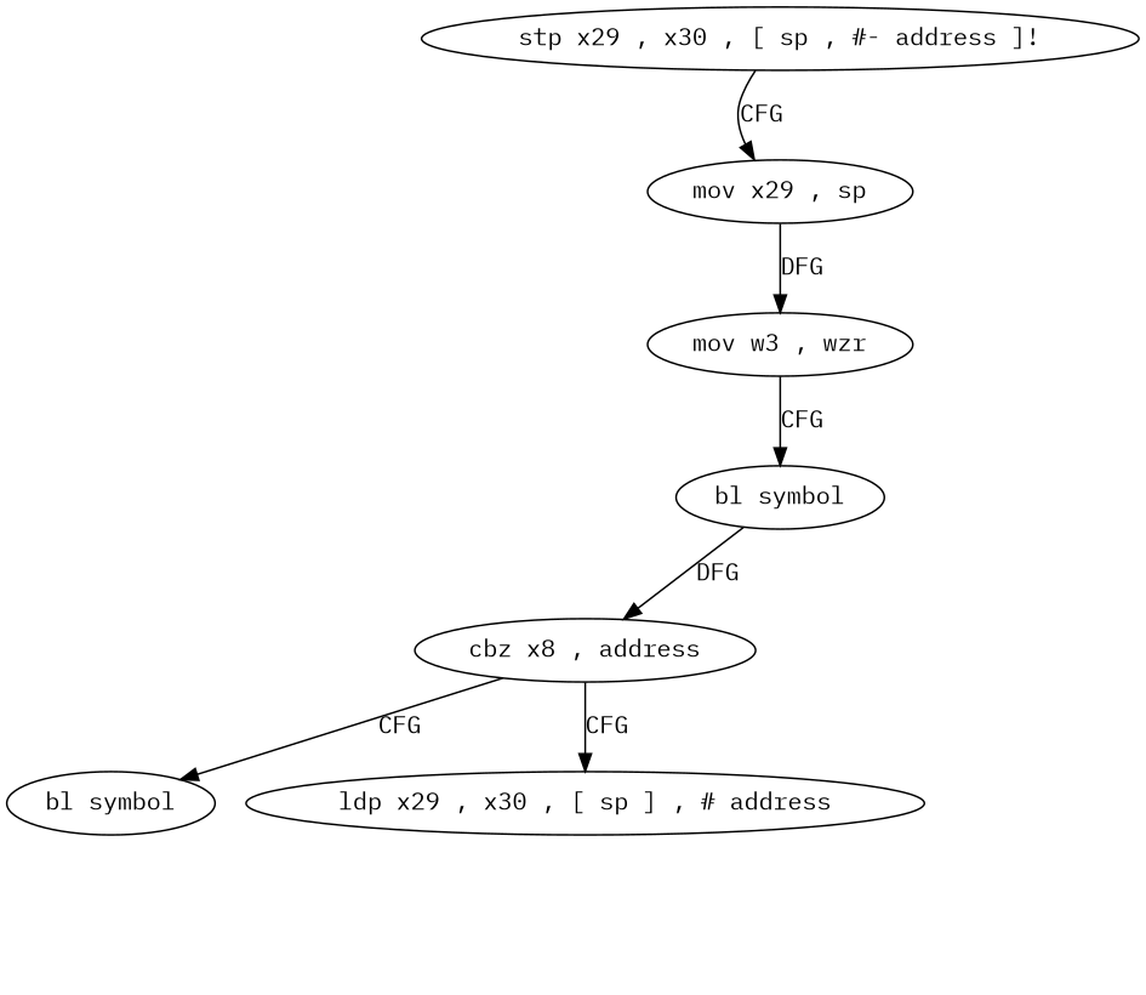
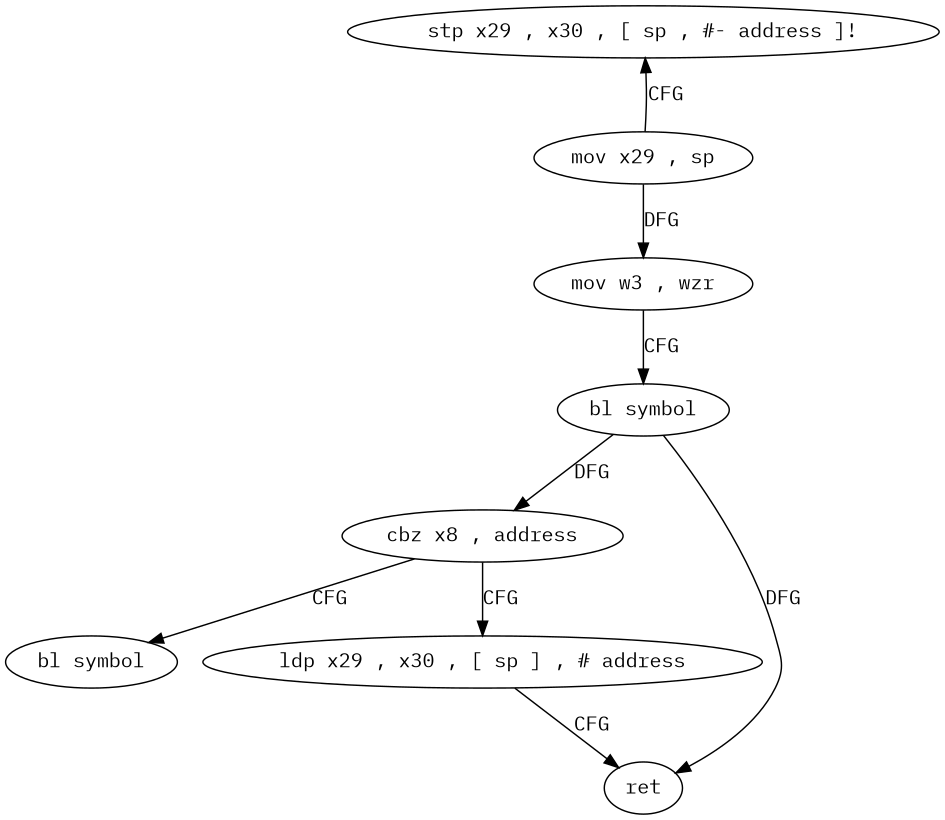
  digraph {
    fontname="IBM Plex Mono"
    node [fontname="IBM Plex Mono"]
    edge [fontname="IBM Plex Mono"]
    n1 [label="stp x29 , x30 , [ sp , #- address ]!"]
    n2 [label="mov x29 , sp"]
    n3 [label="mov w3 , wzr"]
    n4 [label="bl symbol"]
    n5 [label="cbz x8 , address"]
+   n6 [label=ret]
    n7 [label="bl symbol"]
    n8 [label="ldp x29 , x30 , [ sp ] , # address"]
-   n1 -> n2 [label=CFG]
+   n2 -> n1 [label=CFG]
    n2 -> n3 [label=DFG]
    n3 -> n4 [label=CFG]
    n4 -> n5 [label=DFG]
+   n4 -> n6 [label=DFG]
    n5 -> n7 [label=CFG]
    n5 -> n8 [label=CFG]
+   n8 -> n6 [label=CFG]
  }
